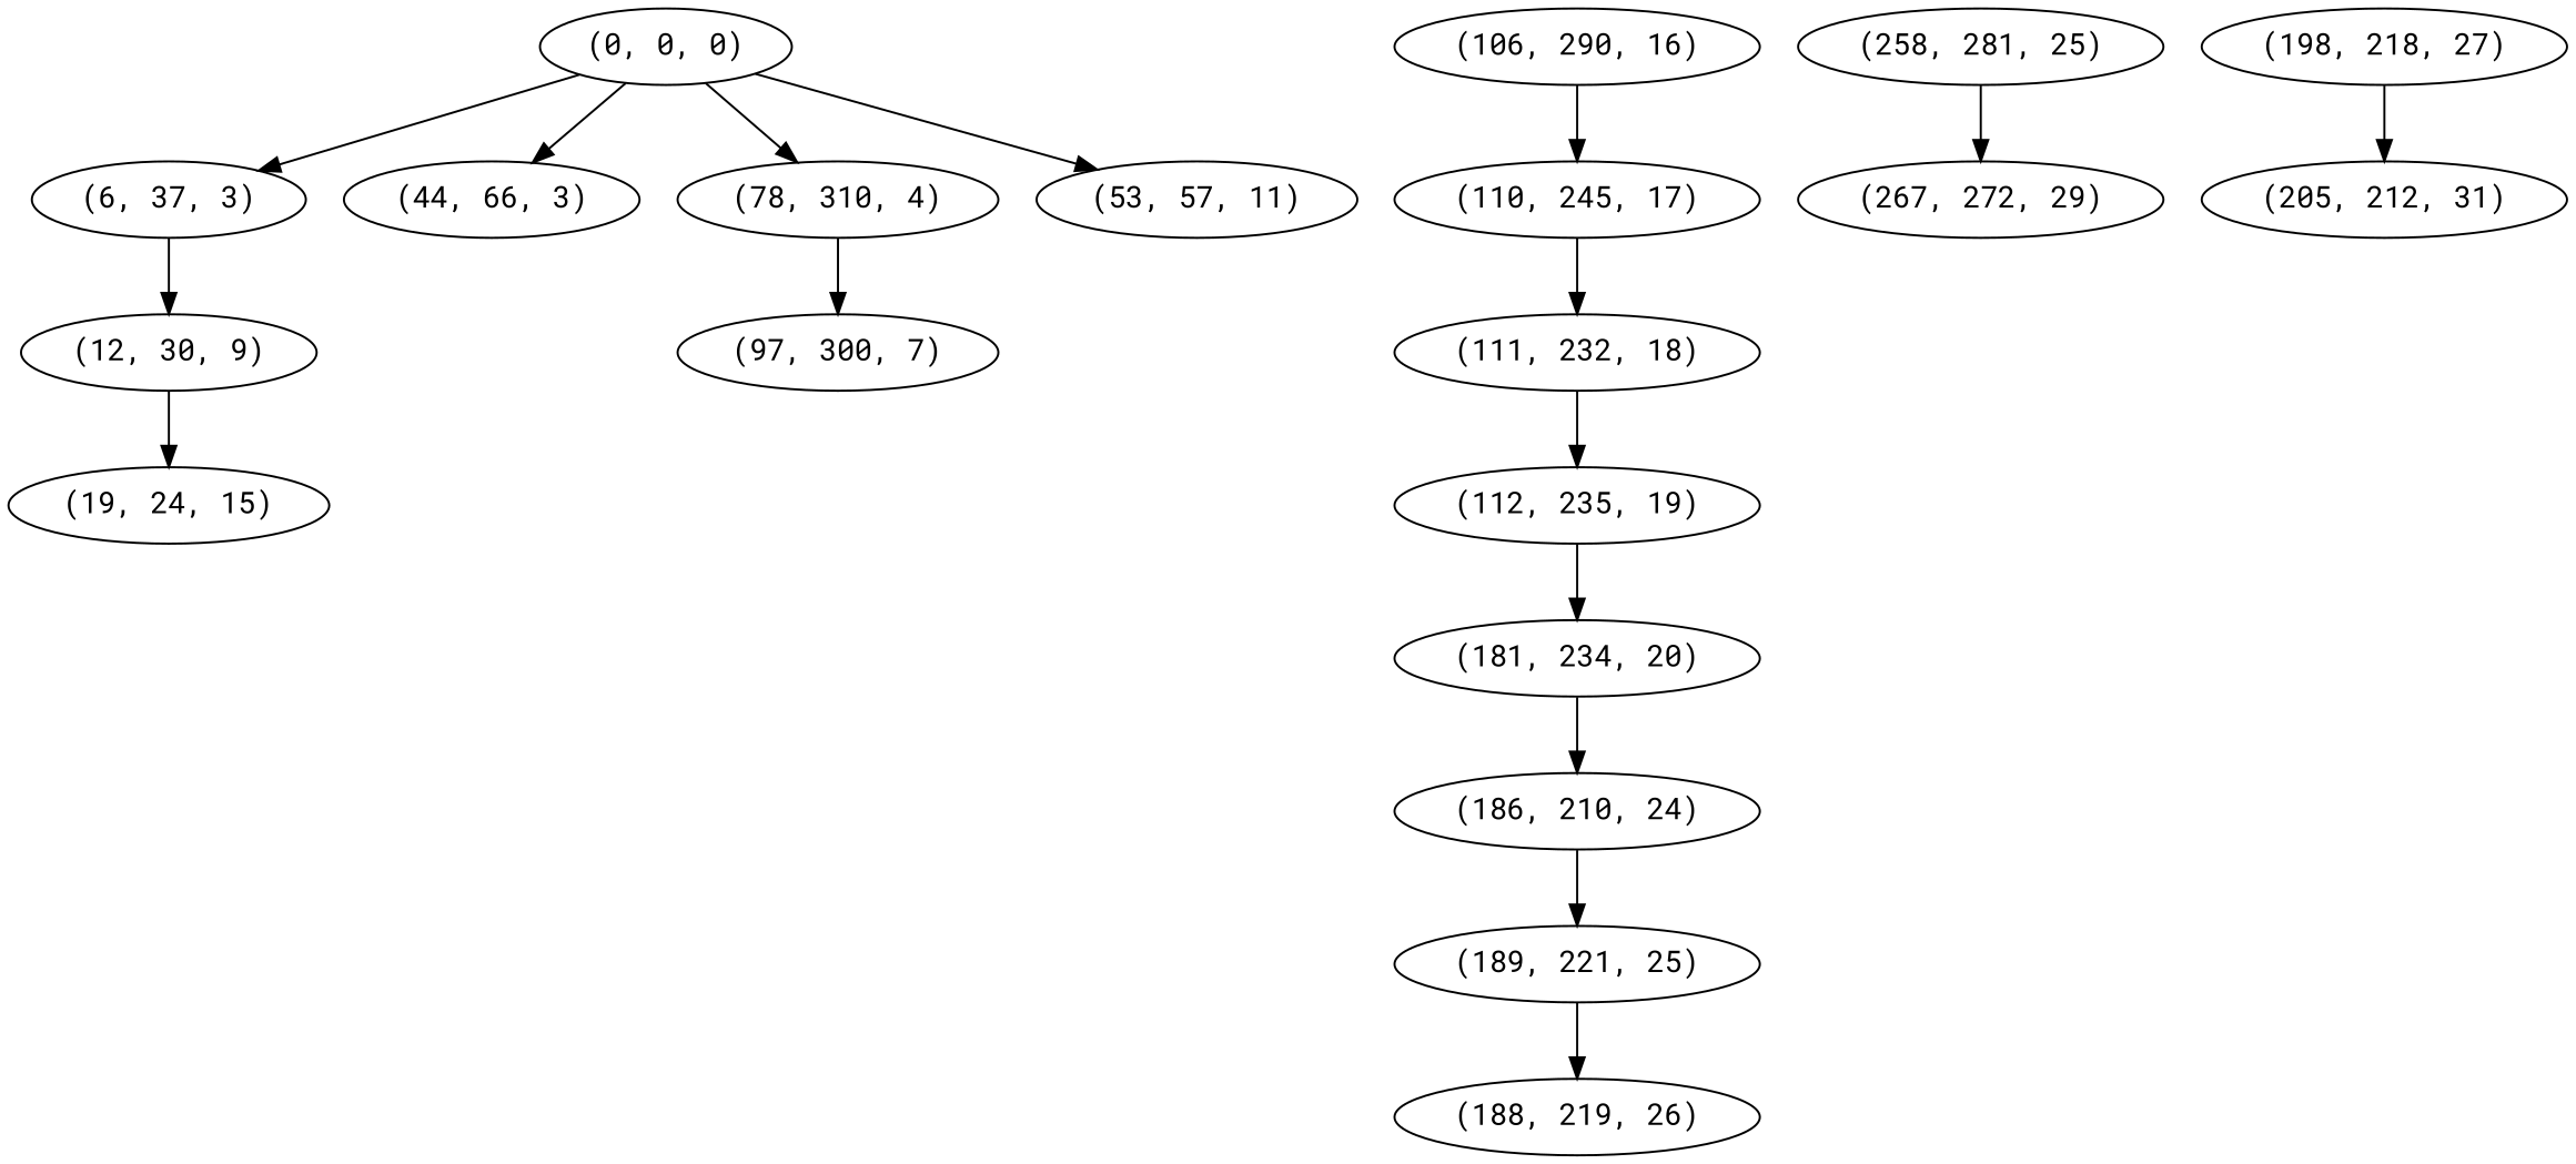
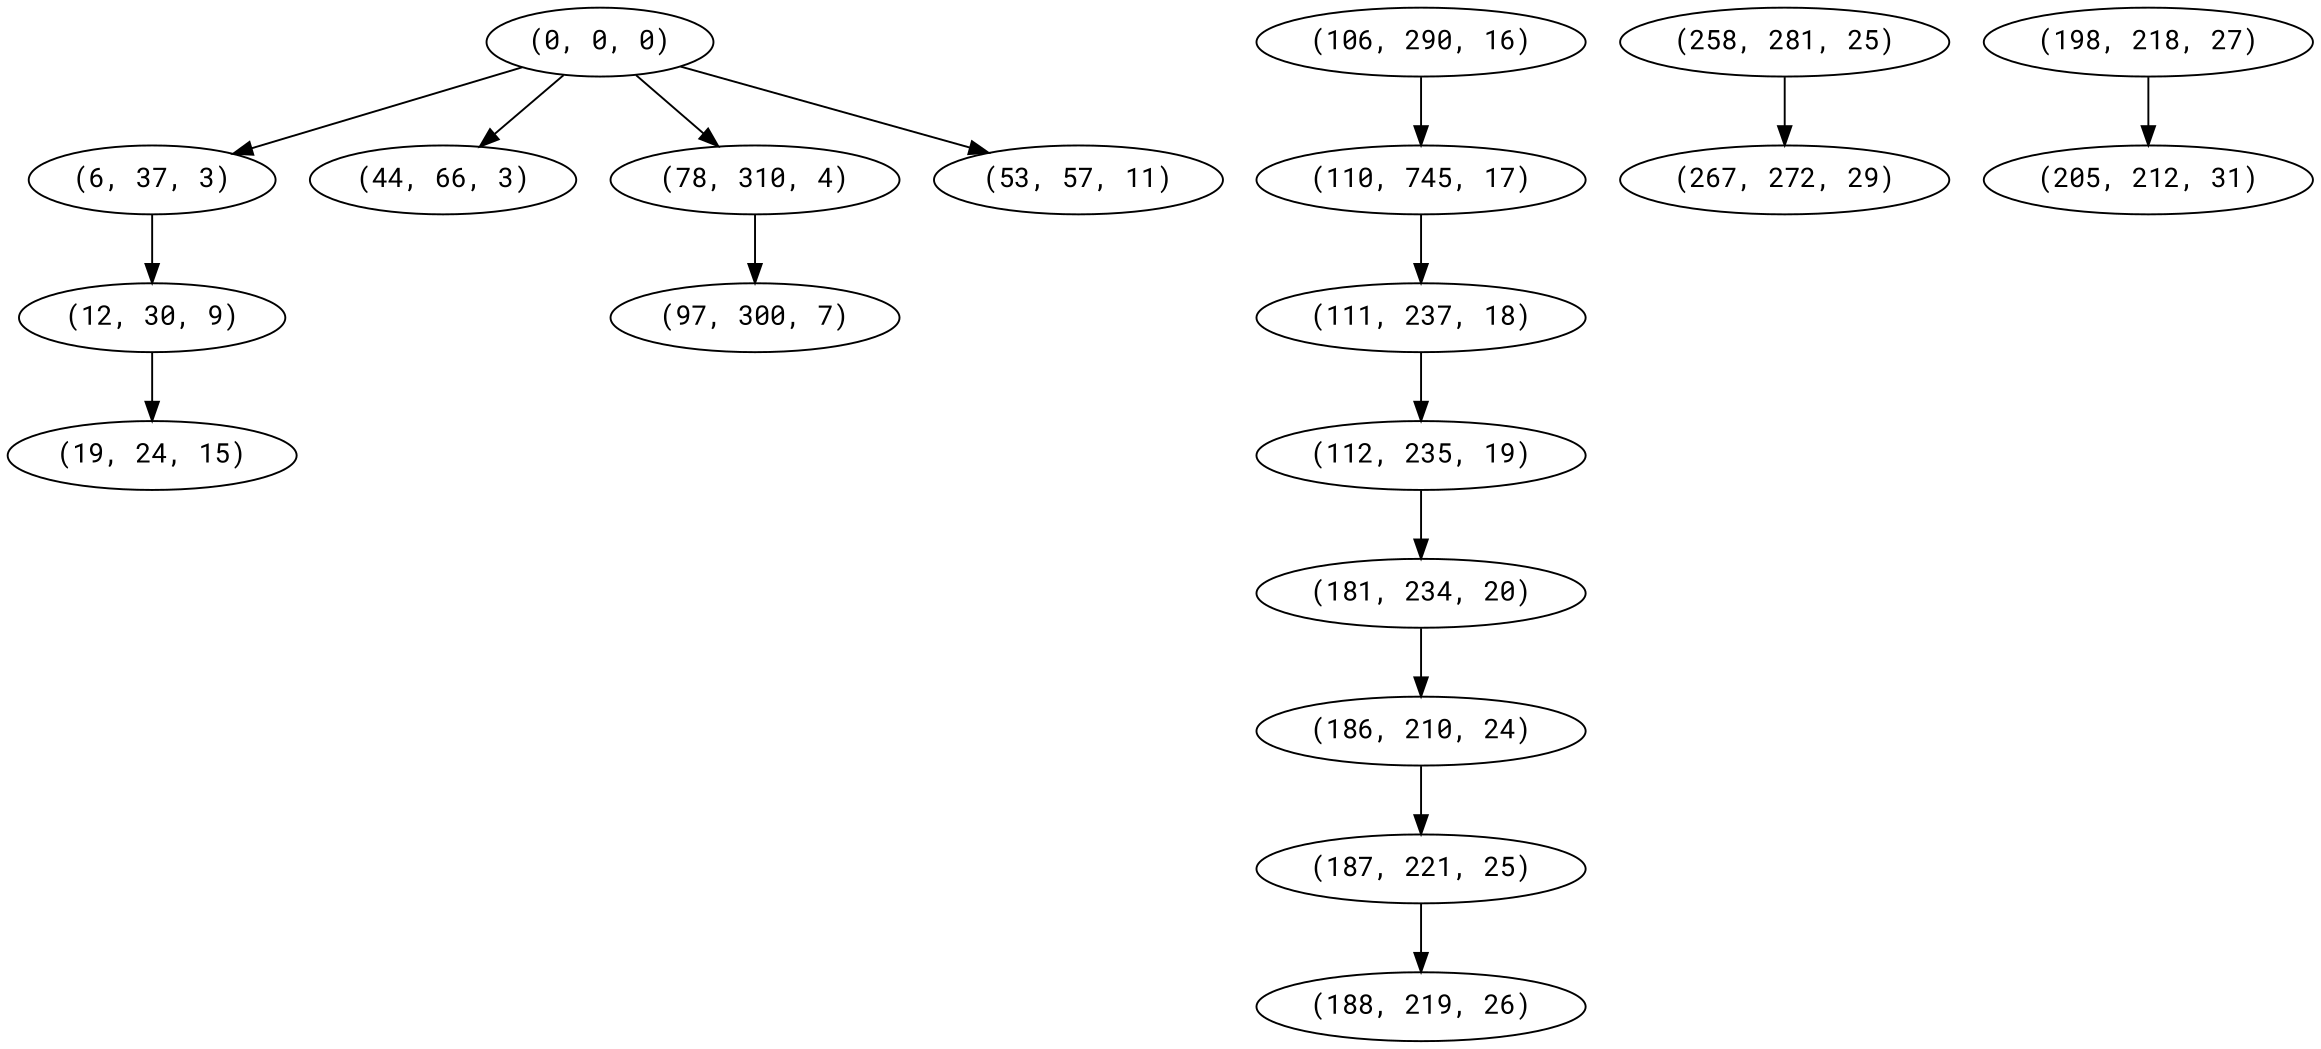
  digraph {
    fontname="Roboto Mono"
    node [fontname="Roboto Mono"]
    edge [fontname="Roboto Mono"]
    "(0, 0, 0)"
    "(6, 37, 3)"
    "(44, 66, 3)"
    "(78, 310, 4)"
    "(53, 57, 11)"
    "(12, 30, 9)"
    "(97, 300, 7)"
    "(19, 24, 15)"
    "(106, 290, 16)"
-   "(110, 245, 17)"
-   "(111, 237, 18)" [label="(111, 232, 18)"]
+   "(110, 245, 17)" [label="(110, 745, 17)"]
+   "(111, 237, 18)"
    "(258, 281, 25)"
    "(267, 272, 29)"
    "(112, 235, 19)"
    "(181, 234, 20)"
    n16 [label="(186, 210, 24)"]
-   "(187, 221, 25)" [label="(189, 221, 25)"]
+   "(187, 221, 25)"
    "(188, 219, 26)"
    "(198, 218, 27)"
    "(205, 212, 31)"
    "(0, 0, 0)" -> "(6, 37, 3)"
    "(0, 0, 0)" -> "(44, 66, 3)"
    "(0, 0, 0)" -> "(78, 310, 4)"
    "(0, 0, 0)" -> "(53, 57, 11)"
    "(6, 37, 3)" -> "(12, 30, 9)"
    "(78, 310, 4)" -> "(97, 300, 7)"
    "(12, 30, 9)" -> "(19, 24, 15)"
    "(106, 290, 16)" -> "(110, 245, 17)"
    "(110, 245, 17)" -> "(111, 237, 18)"
    "(111, 237, 18)" -> "(112, 235, 19)"
    "(258, 281, 25)" -> "(267, 272, 29)"
    "(112, 235, 19)" -> "(181, 234, 20)"
    "(181, 234, 20)" -> n16
    n16 -> "(187, 221, 25)"
    "(187, 221, 25)" -> "(188, 219, 26)"
    "(198, 218, 27)" -> "(205, 212, 31)"
  }
